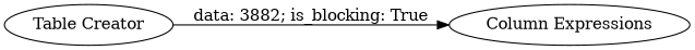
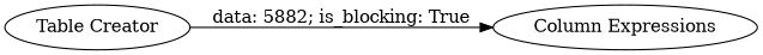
  digraph {
    rankdir=LR
    n1 [label="Column Expressions"]
    n2 [label="Table Creator"]
-   n2 -> n1 [label="data: 3882; is_blocking: True"]
+   n2 -> n1 [label="data: 5882; is_blocking: True"]
  }
